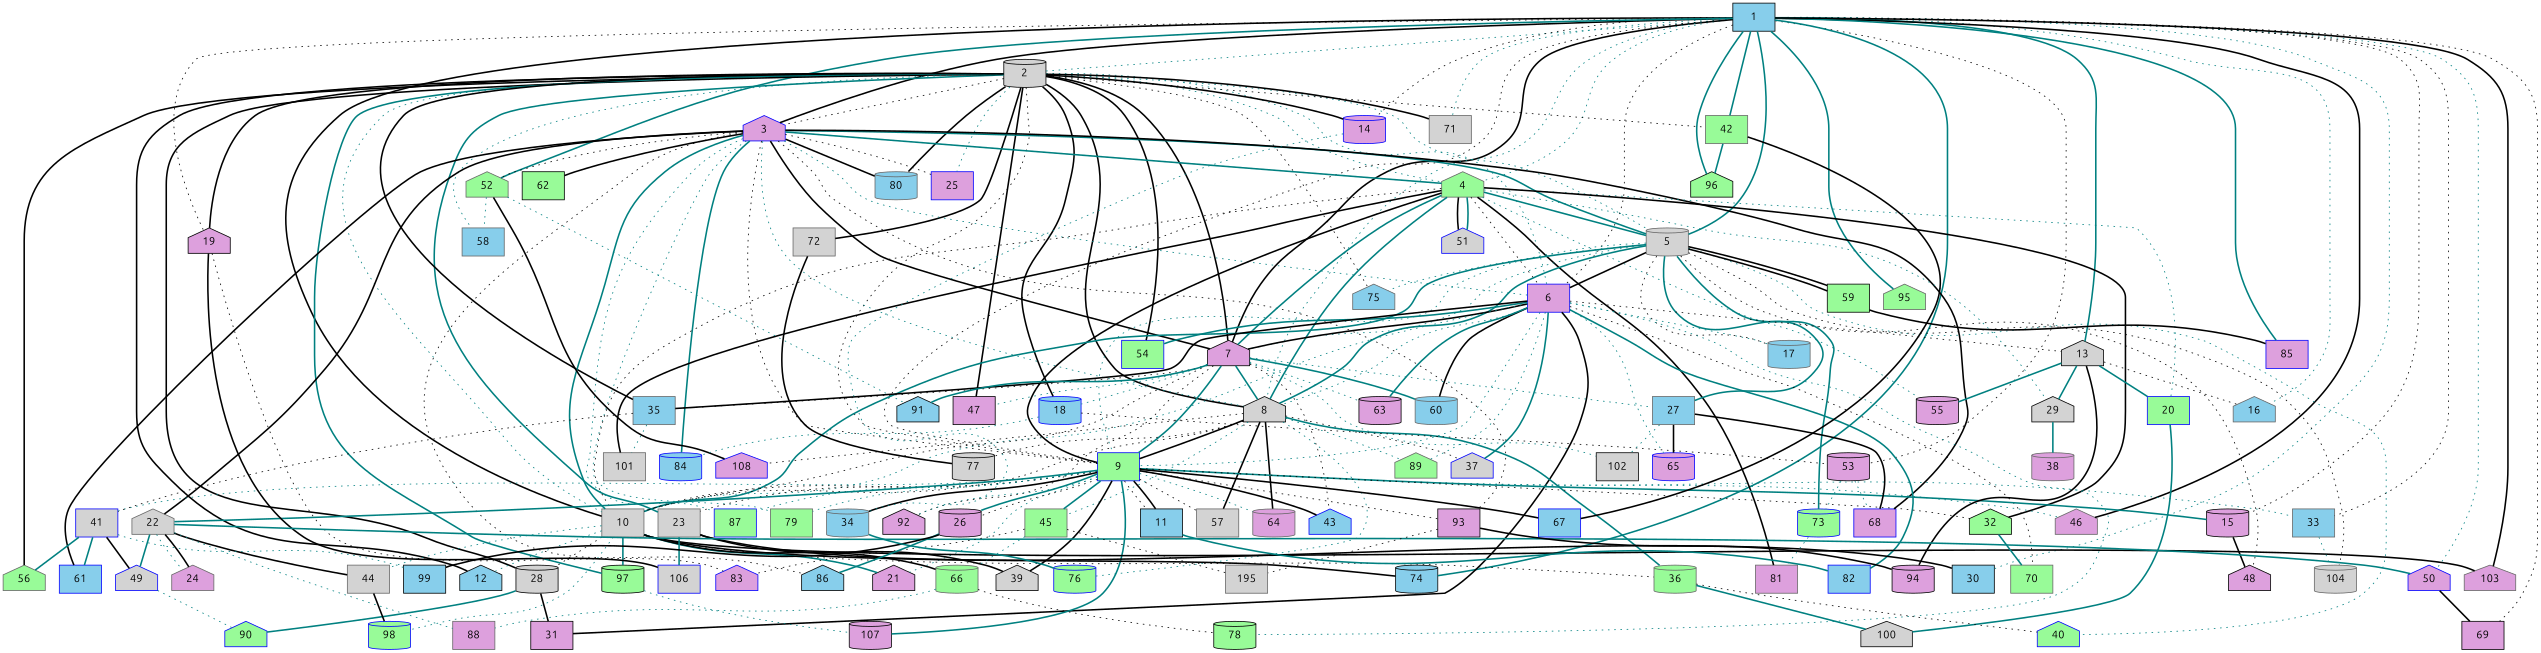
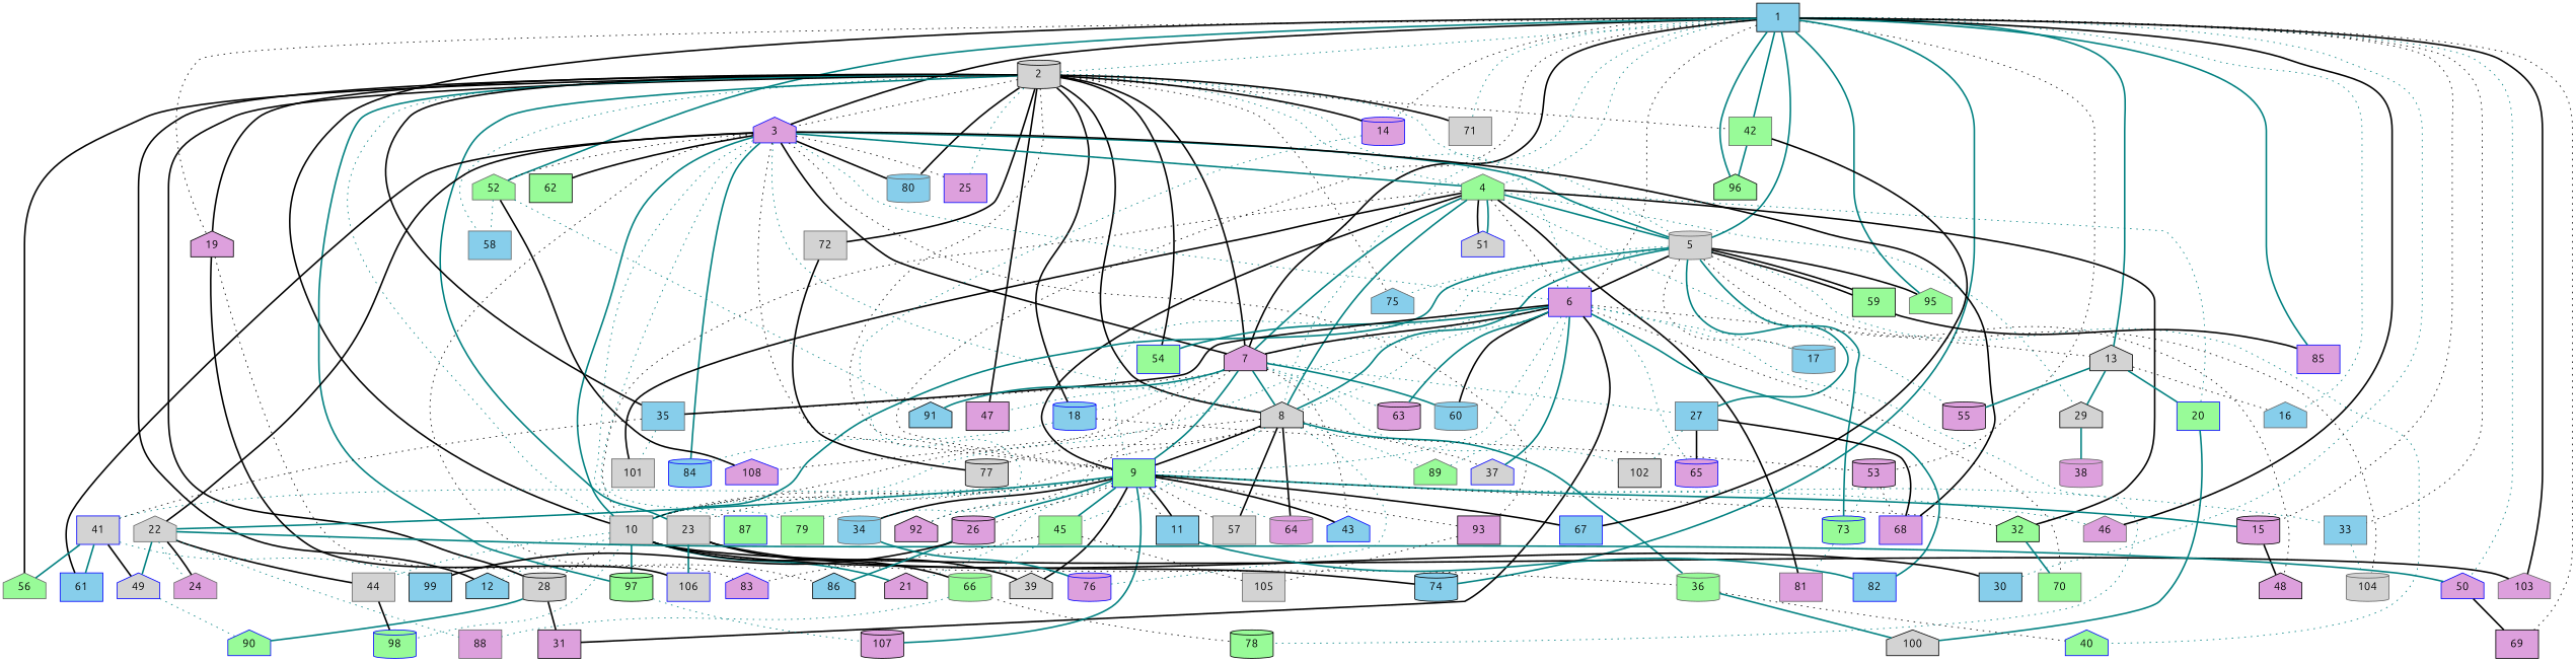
  graph {
    fontname=Ubuntu
    node [color=black fillcolor=plum fontname=Ubuntu shape=box style=filled]
    edge [color=teal fontname=Ubuntu style=bold]
    1 [fillcolor=skyblue]
    2 [fillcolor=lightgrey shape=cylinder]
    3 [color=blue shape=house]
    4 [color=gray40 fillcolor=palegreen shape=house]
    5 [color=gray40 fillcolor=lightgrey shape=cylinder]
    6 [color=blue]
    7 [shape=house]
    8 [fillcolor=lightgrey shape=house]
    9 [color=blue fillcolor=palegreen]
    10 [color=gray40 fillcolor=lightgrey]
    13 [fillcolor=lightgrey shape=house]
    14 [color=blue shape=cylinder]
    15 [shape=cylinder]
    16 [color=gray40 fillcolor=skyblue shape=house]
    19 [shape=house]
    30 [fillcolor=skyblue]
    33 [color=gray40 fillcolor=skyblue]
    42 [color=gray40 fillcolor=palegreen]
    46 [color=gray40 shape=house]
    50 [color=blue shape=house]
    52 [color=gray40 fillcolor=palegreen shape=house]
    53 [shape=cylinder]
    69
    71 [color=gray40 fillcolor=lightgrey]
    74 [fillcolor=skyblue shape=cylinder]
    85 [color=blue]
    95 [color=gray40 fillcolor=palegreen shape=house]
    96 [fillcolor=palegreen shape=house]
    103 [color=gray40 shape=house]
    12 [fillcolor=skyblue shape=house]
    18 [color=blue fillcolor=skyblue shape=cylinder]
    23 [color=gray40 fillcolor=lightgrey]
    25 [color=blue]
    28 [fillcolor=lightgrey shape=cylinder]
    47
    54 [color=blue fillcolor=palegreen]
    56 [color=gray40 fillcolor=palegreen shape=house]
    58 [color=gray40 fillcolor=skyblue]
    72 [color=gray40 fillcolor=lightgrey]
    75 [color=gray40 fillcolor=skyblue shape=house]
    80 [color=gray40 fillcolor=skyblue shape=cylinder]
    97 [fillcolor=palegreen shape=cylinder]
    35 [color=gray40 fillcolor=skyblue]
    62 [fillcolor=palegreen]
    22 [color=gray40 fillcolor=lightgrey shape=house]
    61 [color=blue fillcolor=skyblue]
    68 [color=blue]
    79 [color=gray40 fillcolor=palegreen]
    84 [color=blue fillcolor=skyblue shape=cylinder]
    86 [fillcolor=skyblue shape=house]
    87 [color=blue fillcolor=palegreen]
    93
    20 [color=blue fillcolor=palegreen]
    29 [fillcolor=lightgrey shape=house]
    32 [fillcolor=palegreen shape=house]
    51 [color=blue fillcolor=lightgrey shape=house]
    55 [shape=cylinder]
    81 [color=gray40]
    101 [color=gray40 fillcolor=lightgrey]
    17 [color=gray40 fillcolor=skyblue shape=cylinder]
    27 [color=gray40 fillcolor=skyblue]
    40 [color=blue fillcolor=palegreen shape=house]
    48 [shape=house]
    59 [fillcolor=palegreen]
    73 [color=blue fillcolor=palegreen shape=cylinder]
    104 [color=gray40 fillcolor=lightgrey shape=cylinder]
    31
    37 [color=blue fillcolor=lightgrey shape=house]
    60 [color=gray40 fillcolor=skyblue shape=cylinder]
    63 [shape=cylinder]
    65 [color=blue shape=cylinder]
    70 [color=gray40 fillcolor=palegreen]
    78 [fillcolor=palegreen shape=cylinder]
    82 [color=blue fillcolor=skyblue]
    89 [color=gray40 fillcolor=palegreen shape=house]
    43 [color=blue fillcolor=skyblue shape=house]
    91 [fillcolor=skyblue shape=house]
    92 [shape=house]
    102 [fillcolor=lightgrey]
    36 [color=gray40 fillcolor=palegreen shape=cylinder]
    45 [color=gray40 fillcolor=palegreen]
    57 [color=gray40 fillcolor=lightgrey]
    64 [color=gray40 shape=cylinder]
-   76 [color=blue fillcolor=palegreen shape=cylinder]
+   76 [color=blue shape=cylinder]
    77 [fillcolor=lightgrey shape=cylinder]
    108 [color=blue shape=house]
    11 [fillcolor=skyblue]
    21 [shape=house]
    26 [shape=cylinder]
    34 [color=gray40 fillcolor=skyblue shape=cylinder]
    39 [fillcolor=lightgrey shape=house]
    41 [color=blue fillcolor=lightgrey]
    67 [color=blue fillcolor=skyblue]
    107 [shape=cylinder]
    44 [color=gray40 fillcolor=lightgrey]
    66 [color=gray40 fillcolor=palegreen shape=cylinder]
    98 [color=blue fillcolor=palegreen shape=cylinder]
-   94 [shape=cylinder]
    83 [color=blue shape=house]
    106 [color=blue fillcolor=lightgrey]
    90 [color=blue fillcolor=palegreen shape=house]
    24 [color=gray40 shape=house]
    49 [color=blue fillcolor=lightgrey shape=house]
    88 [color=gray40]
-   105 [color=gray40 fillcolor=lightgrey label=195]
+   105 [color=gray40 fillcolor=lightgrey]
    100 [fillcolor=lightgrey shape=house]
    38 [color=gray40 shape=cylinder]
    99 [fillcolor=skyblue]
    1 -- 2 [style=dotted]
    1 -- 3 [color=black]
    1 -- 4 [style=dotted]
    1 -- 5
    1 -- 6 [color=black style=dotted]
    1 -- 7 [color=black]
    1 -- 8 [style=dotted]
    1 -- 9 [color=black style=dotted]
    1 -- 10 [color=black]
    1 -- 13
    1 -- 14 [color=black style=dotted]
    1 -- 15 [color=black style=dotted]
    1 -- 16 [style=dotted]
    1 -- 19 [color=black style=dotted]
    1 -- 30 [style=dotted]
    1 -- 33 [color=black style=dotted]
    1 -- 42
    1 -- 46 [color=black]
    1 -- 50 [style=dotted]
    1 -- 52
    1 -- 53 [color=black style=dotted]
    1 -- 69 [color=black style=dotted]
    1 -- 71 [style=dotted]
    1 -- 74
    1 -- 85
    1 -- 95
    1 -- 96
    1 -- 103 [color=black]
    2 -- 3 [color=black style=dotted]
    2 -- 4 [style=dotted]
    2 -- 5 [style=dotted]
    2 -- 6 [style=dotted]
    2 -- 7 [color=black]
    2 -- 8 [color=black]
    2 -- 9 [color=black style=dotted]
    2 -- 10 [style=dotted]
    2 -- 14 [color=black]
    2 -- 19 [color=black]
    2 -- 42 [color=black style=dotted]
    2 -- 71 [color=black]
    2 -- 12 [color=black]
    2 -- 18 [color=black]
    2 -- 23
    2 -- 25 [style=dotted]
    2 -- 28 [color=black]
    2 -- 47 [color=black]
    2 -- 54 [color=black]
    2 -- 56 [color=black]
    2 -- 58 [style=dotted]
    2 -- 72 [color=black]
    2 -- 75 [color=black style=dotted]
    2 -- 80 [color=black]
    2 -- 97
    2 -- 35 [color=black]
    3 -- 4
    3 -- 5
    3 -- 6 [style=dotted]
    3 -- 7 [color=black]
    3 -- 8 [style=dotted]
    3 -- 9 [color=black style=dotted]
    3 -- 10
    3 -- 52 [color=black style=dotted]
    3 -- 25 [color=black style=dotted]
    3 -- 80 [color=black]
    3 -- 62 [color=black]
    3 -- 22 [color=black]
    3 -- 61 [color=black]
    3 -- 68 [color=black]
    3 -- 79 [style=dotted]
    3 -- 84
    3 -- 86 [color=black style=dotted]
    3 -- 87 [style=dotted]
    3 -- 93 [color=black style=dotted]
    4 -- 5
    4 -- 6 [color=black style=dotted]
    4 -- 7
    4 -- 8
    4 -- 9 [color=black]
    4 -- 10 [color=black style=dotted]
    4 -- 20 [style=dotted]
    4 -- 29 [style=dotted]
    4 -- 32 [color=black]
    4 -- 51 [color=black]
    4 -- 51
    4 -- 55 [style=dotted]
    4 -- 81 [color=black]
    4 -- 101 [color=black]
    5 -- 6 [color=black]
    5 -- 7 [style=dotted]
    5 -- 8
    5 -- 9 [style=dotted]
    5 -- 10
+   5 -- 95 [color=black]
    5 -- 75 [style=dotted]
    5 -- 17 [color=black style=dotted]
    5 -- 27
    5 -- 40 [style=dotted]
    5 -- 48 [color=black style=dotted]
    5 -- 59 [color=black]
    5 -- 59 [color=black]
    5 -- 73
    5 -- 104 [color=black style=dotted]
    6 -- 7 [color=black]
    6 -- 8 [style=dotted]
    6 -- 9 [style=dotted]
    6 -- 10 [style=dotted]
    6 -- 13 [color=black style=dotted]
    6 -- 54
    6 -- 35 [color=black]
    6 -- 17 [style=dotted]
    6 -- 31 [color=black]
    6 -- 37
    6 -- 60 [color=black]
    6 -- 63
    6 -- 65 [style=dotted]
    6 -- 70 [color=black style=dotted]
    6 -- 78 [style=dotted]
    6 -- 82
    6 -- 89 [style=dotted]
    7 -- 8
    7 -- 9
    7 -- 10 [color=black style=dotted]
    7 -- 18 [style=dotted]
    7 -- 47 [style=dotted]
    7 -- 35 [color=black style=dotted]
    7 -- 27 [style=dotted]
    7 -- 60
    7 -- 63 [style=dotted]
    7 -- 43 [color=black style=dotted]
    7 -- 91
    7 -- 92 [color=black style=dotted]
    7 -- 102 [style=dotted]
    8 -- 9 [color=black]
    8 -- 10 [color=black style=dotted]
    8 -- 37 [color=black style=dotted]
    8 -- 89 [style=dotted]
    8 -- 36
    8 -- 45 [style=dotted]
    8 -- 57 [color=black]
    8 -- 64 [color=black]
    8 -- 76 [style=dotted]
    8 -- 77 [color=black style=dotted]
    8 -- 108 [color=black style=dotted]
    9 -- 10 [color=black style=dotted]
    9 -- 15
    9 -- 33 [style=dotted]
    9 -- 46 [style=dotted]
    9 -- 23 [color=black style=dotted]
    9 -- 22
    9 -- 79 [style=dotted]
    9 -- 87 [style=dotted]
    9 -- 93 [color=black style=dotted]
    9 -- 32 [color=black style=dotted]
    9 -- 43 [color=black]
    9 -- 92 [style=dotted]
    9 -- 45
    9 -- 57 [color=black style=dotted]
    9 -- 64 [style=dotted]
    9 -- 11 [color=black style=dotted]
    9 -- 11 [color=black]
    9 -- 21 [style=dotted]
    9 -- 26
    9 -- 26 [color=black style=dotted]
    9 -- 34 [color=black]
    9 -- 39 [color=black]
    9 -- 41 [style=dotted]
    9 -- 67 [color=black]
    9 -- 107
    10 -- 74 [color=black]
    10 -- 103 [color=black]
    10 -- 12 [style=dotted]
    10 -- 28 [color=black style=dotted]
    10 -- 97
    10 -- 36 [color=black style=dotted]
    10 -- 21
    10 -- 44 [style=dotted]
    10 -- 66 [color=black]
    10 -- 98 [style=dotted]
    13 -- 16 [color=black style=dotted]
    13 -- 20
    13 -- 29
    13 -- 55
-   13 -- 94 [color=black]
    14 -- 34 [style=dotted]
    15 -- 48 [color=black]
    19 -- 83 [color=black style=dotted]
    19 -- 106 [color=black]
    33 -- 104 [style=dotted]
    42 -- 96
    42 -- 67 [color=black]
    50 -- 69 [color=black]
    52 -- 58 [style=dotted]
    52 -- 91 [style=dotted]
    52 -- 108 [color=black]
-   53 -- 68 [style=dotted]
+   53 -- 68 [color=black style=dotted]
    53 -- 73 [style=dotted]
    18 -- 53 [color=black style=dotted]
    18 -- 84 [style=dotted]
    23 -- 30 [color=black]
    23 -- 39 [color=black]
    23 -- 106
    28 -- 31 [color=black]
    28 -- 90
    72 -- 77 [color=black]
    97 -- 107 [style=dotted]
    35 -- 101 [style=dotted]
    35 -- 41 [color=black style=dotted]
    22 -- 50
    22 -- 44 [color=black]
    22 -- 24 [style=dotted]
    22 -- 24 [color=black]
    22 -- 49
    22 -- 88 [style=dotted]
-   93 -- 94 [color=black]
    93 -- 105 [color=black style=dotted]
    20 -- 100
    29 -- 38
    32 -- 70
    27 -- 68 [color=black]
    27 -- 65 [color=black]
    27 -- 102 [style=dotted]
    59 -- 85 [color=black]
    73 -- 81 [style=dotted]
    36 -- 40 [color=black style=dotted]
    36 -- 100
    45 -- 66 [style=dotted]
    45 -- 83 [color=black style=dotted]
    45 -- 105 [color=black style=dotted]
    11 -- 82
    26 -- 86
    26 -- 99 [color=black]
    34 -- 76
    41 -- 56
    41 -- 61
    41 -- 49 [color=black]
    41 -- 99 [style=dotted]
    44 -- 98 [color=black]
    66 -- 78 [color=black style=dotted]
    66 -- 88 [style=dotted]
    49 -- 90 [style=dotted]
  }
